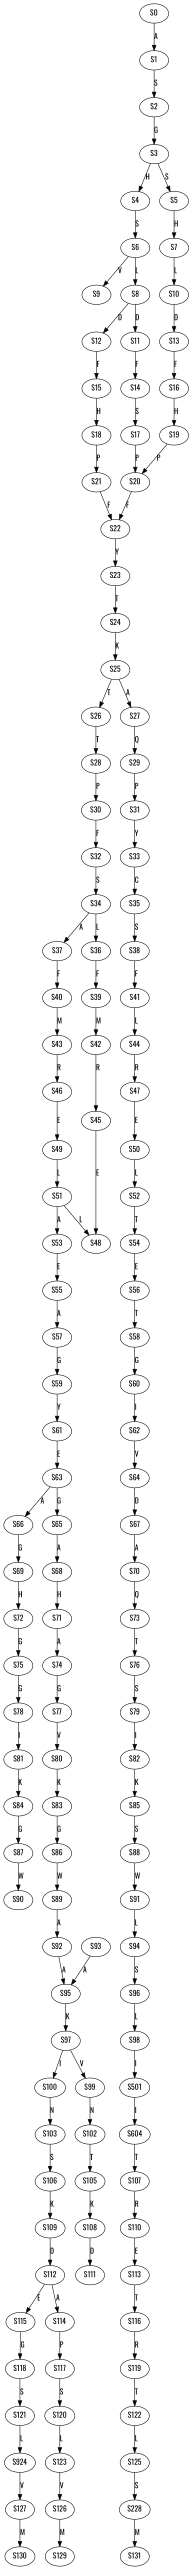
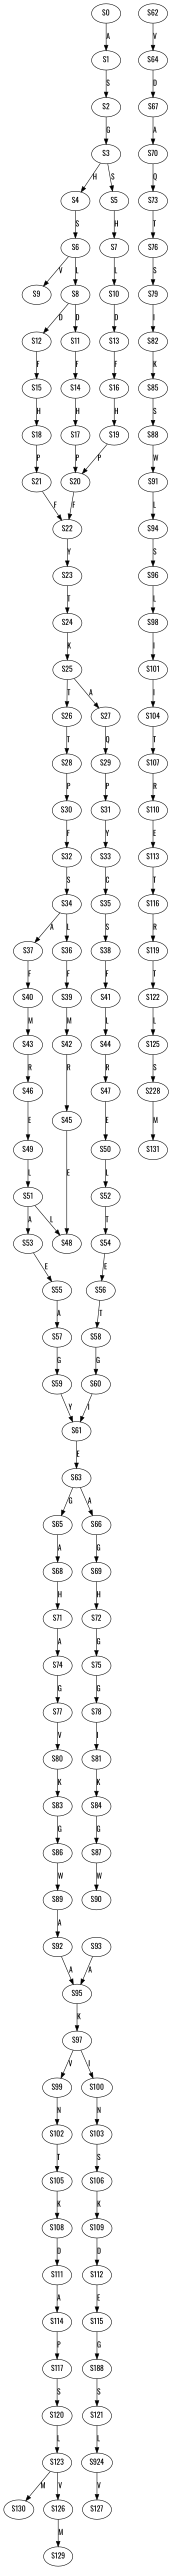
  strict digraph {
    fontname=Oswald
    node [fontname=Oswald]
    edge [fontname=Oswald]
    S0
    S1
    S2
    S3
    S4
    S5
    S6
    S7
    S8
    S9
    S10
    S11
    S12
    S13
    S14
    S15
    S16
    S17
    S18
    S19
    S20
    S21
    S22
    S23
    S24
    S25
    S26
    S27
    S28
    S29
    S30
    S31
    S32
    S33
    S34
    S35
    S36
    S37
    S38
    S39
    S40
    S41
    S42
    S43
    S44
    S45
    S46
    S47
    S48
    S49
    S50
    S51
    S52
    S53
    S54
    S55
    S56
    S57
    S58
    S59
    S60
    S61
    S62
    S63
    S64
    S65
    S66
    S67
    S68
    S69
    S70
    S71
    S72
    S73
    S74
    S75
    S76
    S77
    S78
    S79
    S80
    S81
    S82
    S83
    S84
    S85
    S86
    S87
    S88
    S89
    S90
    S91
    S92
    S94
    S95
    S93
    S96
    S97
    S98
    S99
    S100
-   S101 [label=S501]
+   S101
    S102
    S103
-   S104 [label=S604]
+   S104
    S105
    S106
    S107
    S108
    S109
    S110
    S111
    S112
    S113
    S114
    S115
    S116
    S117
-   S118
+   S118 [label=S188]
    S119
    S120
    S121
    S122
    S123
    n125 [label=S924]
    S125
    S126
    S127
    n129 [label=S228]
    S129
    S130
    S131
    S0 -> S1 [label=A]
    S1 -> S2 [label=S]
    S2 -> S3 [label=G]
    S3 -> S4 [label=H]
    S3 -> S5 [label=S]
    S4 -> S6 [label=S]
    S5 -> S7 [label=H]
    S6 -> S8 [label=L]
    S6 -> S9 [label=V]
    S7 -> S10 [label=L]
    S8 -> S11 [label=D]
    S8 -> S12 [label=D]
    S10 -> S13 [label=D]
    S11 -> S14 [label=F]
    S12 -> S15 [label=F]
    S13 -> S16 [label=F]
-   S14 -> S17 [label=S]
+   S14 -> S17 [label=H]
    S15 -> S18 [label=H]
    S16 -> S19 [label=H]
    S17 -> S20 [label=P]
    S18 -> S21 [label=P]
    S19 -> S20 [label=P]
    S20 -> S22 [label=F]
    S21 -> S22 [label=F]
    S22 -> S23 [label=Y]
    S23 -> S24 [label=T]
    S24 -> S25 [label=K]
    S25 -> S26 [label=T]
    S25 -> S27 [label=A]
    S26 -> S28 [label=T]
    S27 -> S29 [label=Q]
    S28 -> S30 [label=P]
    S29 -> S31 [label=P]
    S30 -> S32 [label=F]
    S31 -> S33 [label=Y]
    S32 -> S34 [label=S]
    S33 -> S35 [label=C]
    S34 -> S36 [label=L]
    S34 -> S37 [label=A]
    S35 -> S38 [label=S]
    S36 -> S39 [label=F]
    S37 -> S40 [label=F]
    S38 -> S41 [label=F]
    S39 -> S42 [label=M]
    S40 -> S43 [label=M]
    S41 -> S44 [label=L]
    S42 -> S45 [label=R]
    S43 -> S46 [label=R]
    S44 -> S47 [label=R]
    S45 -> S48 [label=E]
    S46 -> S49 [label=E]
    S47 -> S50 [label=E]
    S49 -> S51 [label=L]
    S50 -> S52 [label=L]
    S51 -> S48 [label=L]
    S51 -> S53 [label=A]
    S52 -> S54 [label=T]
    S53 -> S55 [label=E]
    S54 -> S56 [label=E]
    S55 -> S57 [label=A]
    S56 -> S58 [label=T]
    S57 -> S59 [label=G]
    S58 -> S60 [label=G]
    S59 -> S61 [label=Y]
-   S60 -> S62 [label=I]
+   S60 -> S61 [label=I]
    S61 -> S63 [label=E]
    S62 -> S64 [label=V]
    S63 -> S65 [label=G]
    S63 -> S66 [label=A]
    S64 -> S67 [label=D]
    S65 -> S68 [label=A]
    S66 -> S69 [label=G]
    S67 -> S70 [label=A]
    S68 -> S71 [label=H]
    S69 -> S72 [label=H]
    S70 -> S73 [label=Q]
    S71 -> S74 [label=A]
    S72 -> S75 [label=G]
    S73 -> S76 [label=T]
    S74 -> S77 [label=G]
    S75 -> S78 [label=G]
    S76 -> S79 [label=S]
    S77 -> S80 [label=V]
    S78 -> S81 [label=I]
    S79 -> S82 [label=I]
    S80 -> S83 [label=K]
    S81 -> S84 [label=K]
    S82 -> S85 [label=K]
    S83 -> S86 [label=G]
    S84 -> S87 [label=G]
    S85 -> S88 [label=S]
    S86 -> S89 [label=W]
    S87 -> S90 [label=W]
    S88 -> S91 [label=W]
    S89 -> S92 [label=A]
    S91 -> S94 [label=L]
    S92 -> S95 [label=A]
    S94 -> S96 [label=S]
    S95 -> S97 [label=K]
    S93 -> S95 [label=A]
    S96 -> S98 [label=L]
    S97 -> S99 [label=V]
    S97 -> S100 [label=I]
    S98 -> S101 [label=I]
    S99 -> S102 [label=N]
    S100 -> S103 [label=N]
    S101 -> S104 [label=I]
    S102 -> S105 [label=T]
    S103 -> S106 [label=S]
    S104 -> S107 [label=T]
    S105 -> S108 [label=K]
    S106 -> S109 [label=K]
    S107 -> S110 [label=R]
    S108 -> S111 [label=D]
    S109 -> S112 [label=D]
    S110 -> S113 [label=E]
-   S112 -> S114 [label=A]
+   S111 -> S114 [label=A]
    S112 -> S115 [label=E]
    S113 -> S116 [label=T]
    S114 -> S117 [label=P]
    S115 -> S118 [label=G]
    S116 -> S119 [label=R]
    S117 -> S120 [label=S]
    S118 -> S121 [label=S]
    S119 -> S122 [label=T]
    S120 -> S123 [label=L]
    S121 -> n125 [label=L]
    S122 -> S125 [label=L]
    S123 -> S126 [label=V]
    n125 -> S127 [label=V]
    S125 -> n129 [label=S]
    S126 -> S129 [label=M]
-   S127 -> S130 [label=M]
+   S123 -> S130 [label=M]
    n129 -> S131 [label=M]
  }
